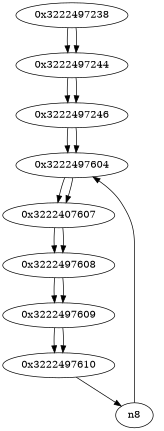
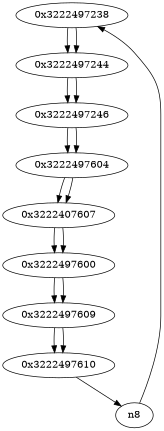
  digraph {
    n1 [label="0x3222497238"]
    n2 [label="0x3222497244"]
    n3 [label="0x3222497246"]
    n4 [label="0x3222497604"]
    n5 [label="0x3222407607"]
-   n6 [label="0x3222497608"]
+   n6 [label="0x3222497600"]
    n7 [label="0x3222497609"]
    n8 [label="0x3222497610"]
    n9 [label=n8]
    n1 -> n2
    n1 -> n2
    n2 -> n3
    n2 -> n3
    n3 -> n4
    n3 -> n4
    n4 -> n5
    n4 -> n5
    n5 -> n6
    n5 -> n6
    n6 -> n7
    n6 -> n7
    n7 -> n8
    n7 -> n8
    n8 -> n9
-   n9 -> n4
+   n9 -> n1
  }
